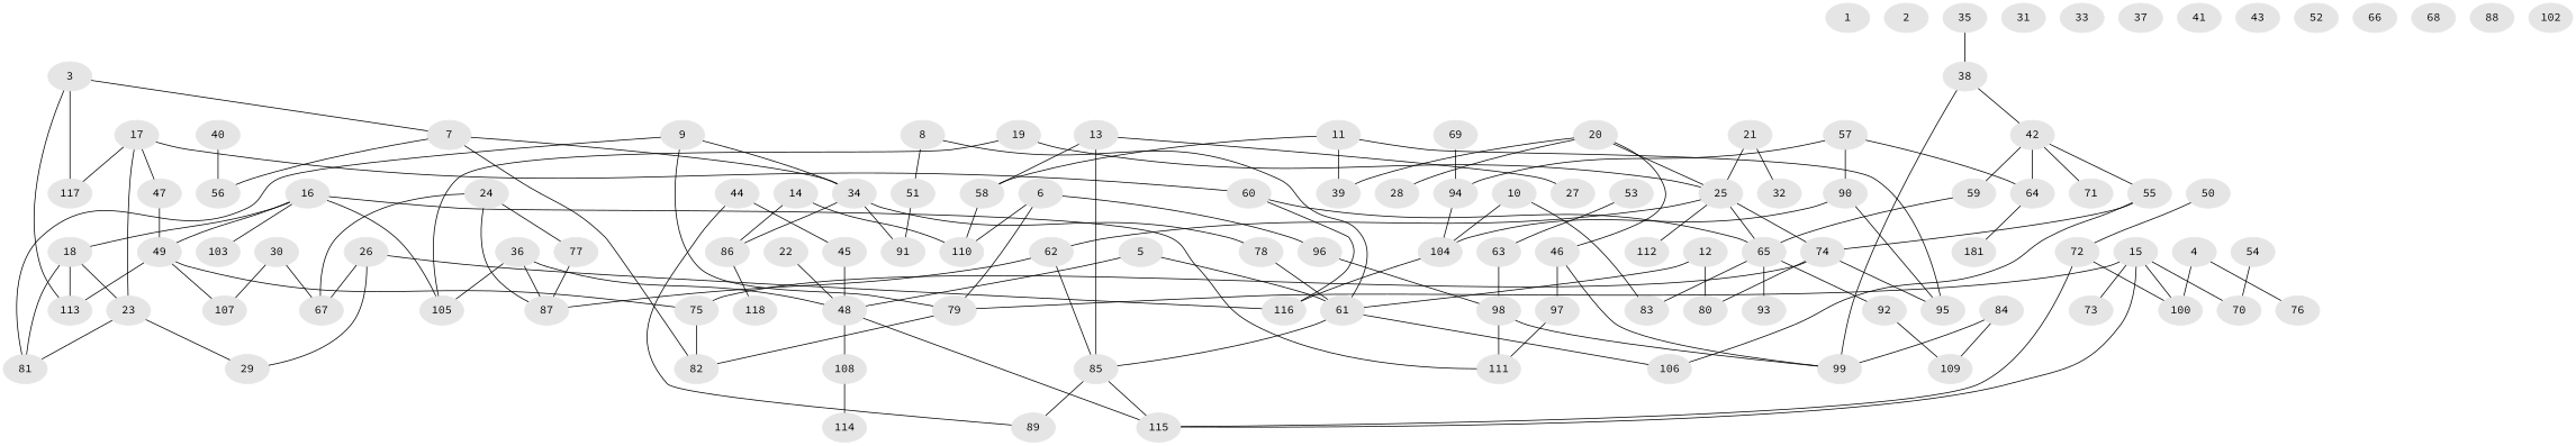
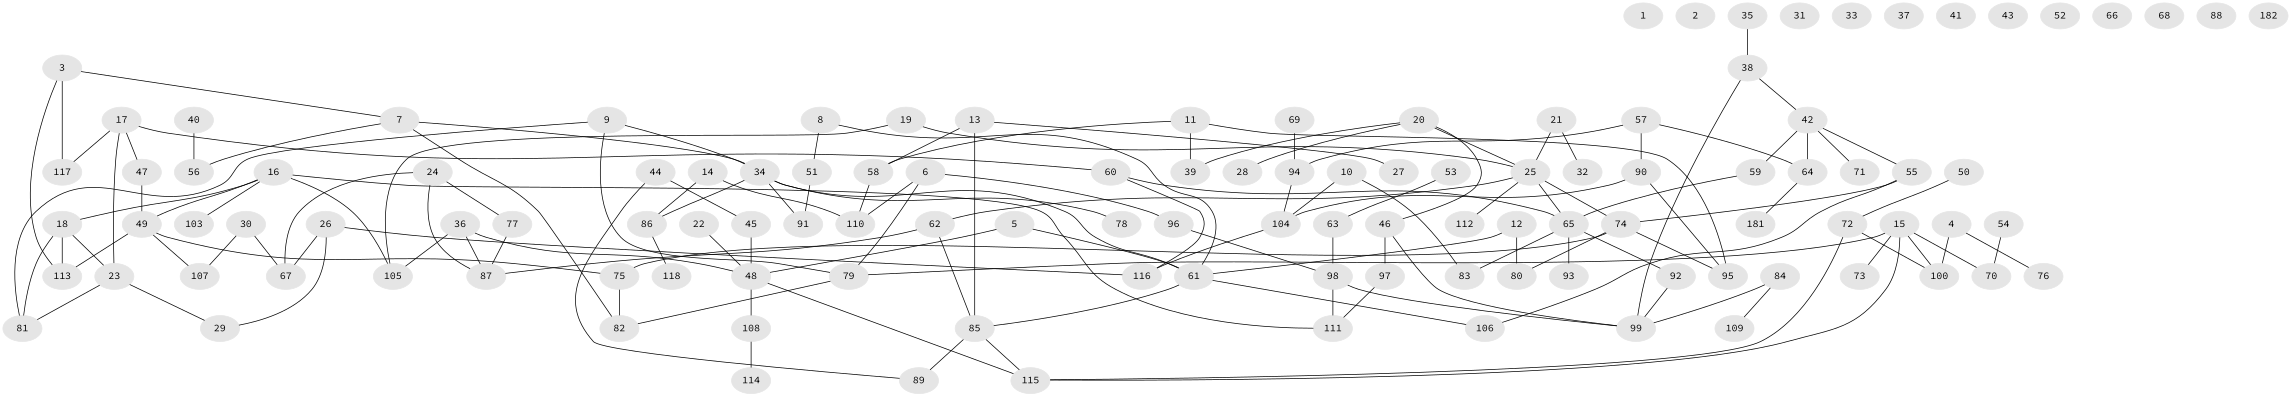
  graph {
    fontname="Source Code Pro"
    node [color=gray90 fontname="Source Code Pro" style=filled]
    edge [fontname="Source Code Pro"]
    1
    2
    3
    7
    113
    117
    34
    56
    82
    4
    76
    100
    5
    48
    61
    115
    108
    85
    106
    6
    79
    96
    110
    98
    86
    78
    91
    8
    51
    9
    81
    10
    83
    104
    116
    11
    39
    58
    95
    12
    80
    13
    27
    89
    14
    118
    15
    70
    73
    16
    18
    49
    103
    105
    111
    23
    107
    75
    17
    47
    60
    29
    65
    19
    25
    62
    74
    112
    20
    28
    46
    99
    97
    21
    32
    22
    24
    67
    77
    87
    92
    93
    26
    30
    31
    33
    35
    38
    42
    36
    37
    55
    59
    64
    71
    40
    41
    n98 [label=181]
    43
    44
    45
    114
    50
    72
    52
    53
    63
    54
    57
    90
    94
    66
    68
    69
    84
    109
    88
-   102
+   102 [label=182]
    3 -- 7
    3 -- 113
    3 -- 117
    7 -- 34
    7 -- 56
    7 -- 82
-   78 -- 61
+   34 -- 61
    34 -- 86
    34 -- 78
    34 -- 91
    4 -- 76
    4 -- 100
    5 -- 48
    5 -- 61
    48 -- 115
    48 -- 108
    61 -- 85
    61 -- 106
    108 -- 114
    85 -- 115
    85 -- 89
    6 -- 79
    6 -- 96
    6 -- 110
    79 -- 82
    96 -- 98
    98 -- 111
    98 -- 99
    86 -- 118
    8 -- 61
    8 -- 51
    51 -- 91
    9 -- 34
    9 -- 79
    9 -- 81
    10 -- 83
    10 -- 104
    104 -- 116
    11 -- 39
    11 -- 58
    11 -- 95
    58 -- 110
    12 -- 61
    12 -- 80
    13 -- 85
    13 -- 58
    13 -- 27
    14 -- 110
    14 -- 86
    15 -- 100
    15 -- 115
    15 -- 79
    15 -- 70
    15 -- 73
    16 -- 18
    16 -- 49
    16 -- 103
    16 -- 105
    16 -- 111
    18 -- 113
    18 -- 81
    18 -- 23
    49 -- 113
    49 -- 107
    49 -- 75
    23 -- 81
    23 -- 29
    75 -- 82
    17 -- 117
    17 -- 23
    17 -- 47
    17 -- 60
    47 -- 49
    60 -- 116
    60 -- 65
    65 -- 83
    65 -- 92
    65 -- 93
    19 -- 105
    19 -- 25
    25 -- 65
    25 -- 62
    25 -- 74
    25 -- 112
    62 -- 85
    62 -- 87
    74 -- 95
    74 -- 80
    74 -- 75
    20 -- 39
    20 -- 25
    20 -- 28
    20 -- 46
    46 -- 99
    46 -- 97
    97 -- 111
    21 -- 25
    21 -- 32
    22 -- 48
    24 -- 67
    24 -- 77
    24 -- 87
    77 -- 87
-   92 -- 109
+   92 -- 99
    26 -- 116
    26 -- 29
    26 -- 67
    30 -- 107
    30 -- 67
    35 -- 38
    38 -- 99
    38 -- 42
    42 -- 55
    42 -- 59
    42 -- 64
    42 -- 71
    36 -- 48
    36 -- 105
    36 -- 87
    55 -- 106
    55 -- 74
    59 -- 65
    64 -- n98
    40 -- 56
    44 -- 89
    44 -- 45
    45 -- 48
    50 -- 72
    72 -- 100
    72 -- 115
    53 -- 63
    63 -- 98
    54 -- 70
    57 -- 64
    57 -- 90
    57 -- 94
    90 -- 104
    90 -- 95
    94 -- 104
    69 -- 94
    84 -- 99
    84 -- 109
  }
